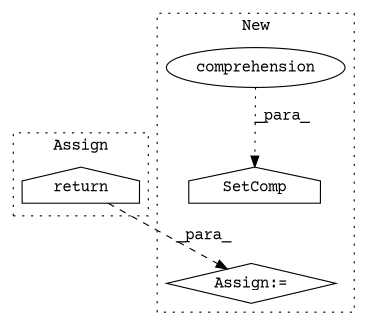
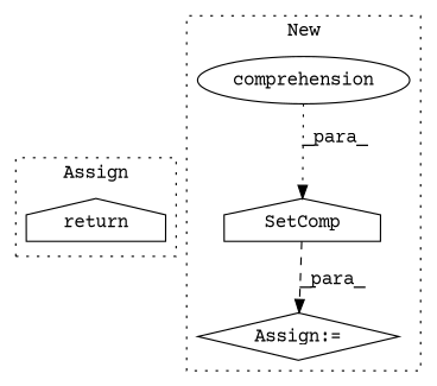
  digraph {
    fontname="Courier Prime"
    node [fontname="Courier Prime" l=3 shape=house]
    edge [fontname="Courier Prime"]
    n1 [a=69 l=27 label=SetComp s=3795]
    n2 [a=45 label=comprehension s=3804 shape=ellipse]
    n3 [a=68 label="Assign:=" s=3792 shape=diamond]
    n4 [a=93 l=7 label=return s=3720]
    subgraph cluster_1 {
      label=New
      style=dotted
      n1
      n2
      n3
    }
    subgraph cluster_2 {
      label=Assign
      style=dotted
      n4
    }
-   n4 -> n3 [label=_para_ style=dashed]
+   n1 -> n3 [label=_para_ style=dashed]
    n2 -> n1 [label=_para_ style=dotted]
  }
